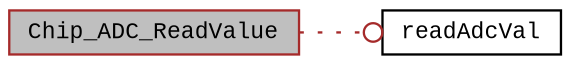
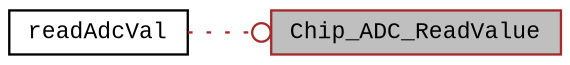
  digraph {
    rankdir=LR
    fontname="Liberation Mono"
    node [fontname="Liberation Mono" fontsize=10 shape=record style=filled]
    n1 [color=brown fillcolor=grey75 fontcolor=black height=0.2 label=Chip_ADC_ReadValue width=0.4]
    n2 [color=black fillcolor=white height=0.2 label=readAdcVal width=0.4]
-   n1 -> n2 [color=brown fontname="Liberation Mono" fontsize=10 labelfontname=FreeSans labelfontsize=10 style=dotted arrowhead=odot]
+   n2 -> n1 [color=brown fontname="Liberation Mono" fontsize=10 labelfontname=FreeSans labelfontsize=10 style=dotted arrowhead=odot]
  }
